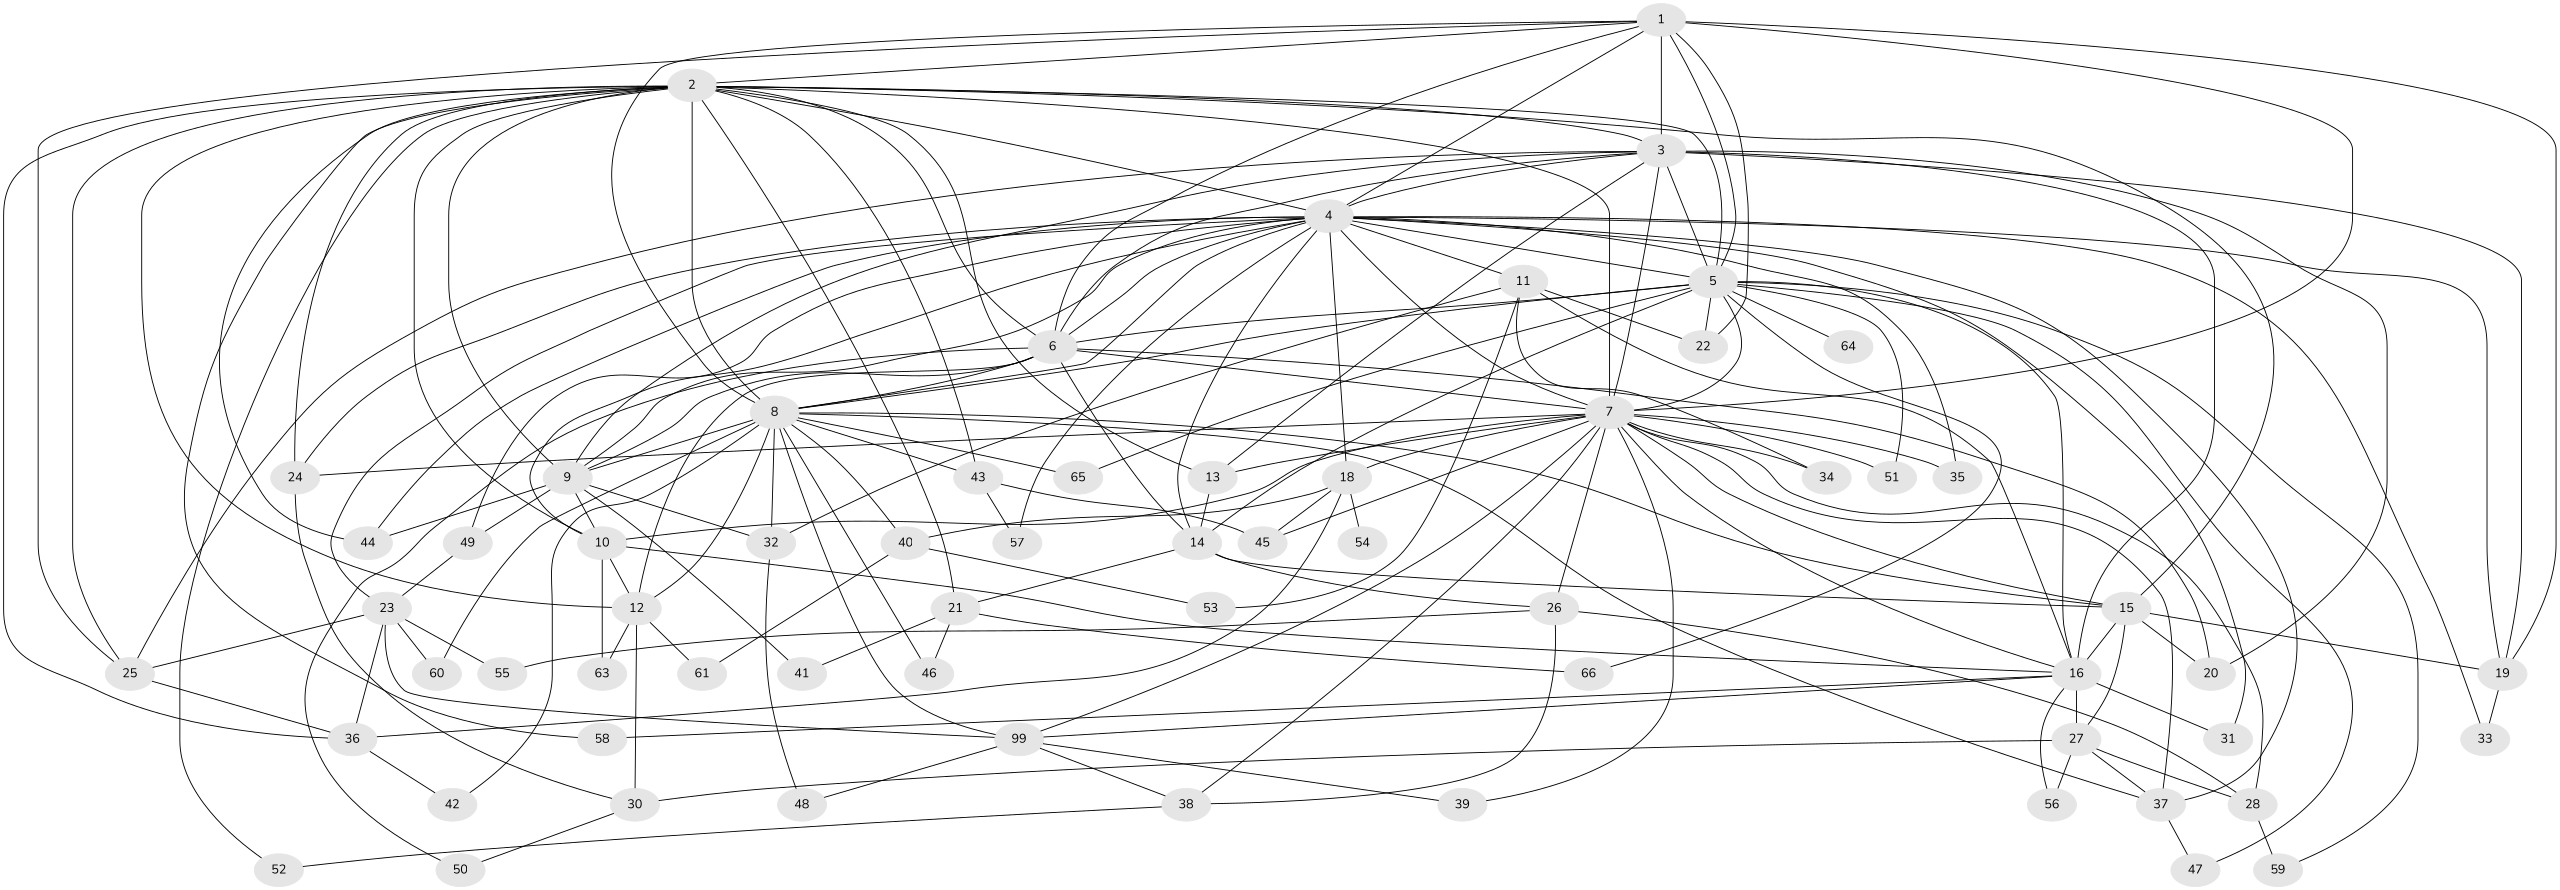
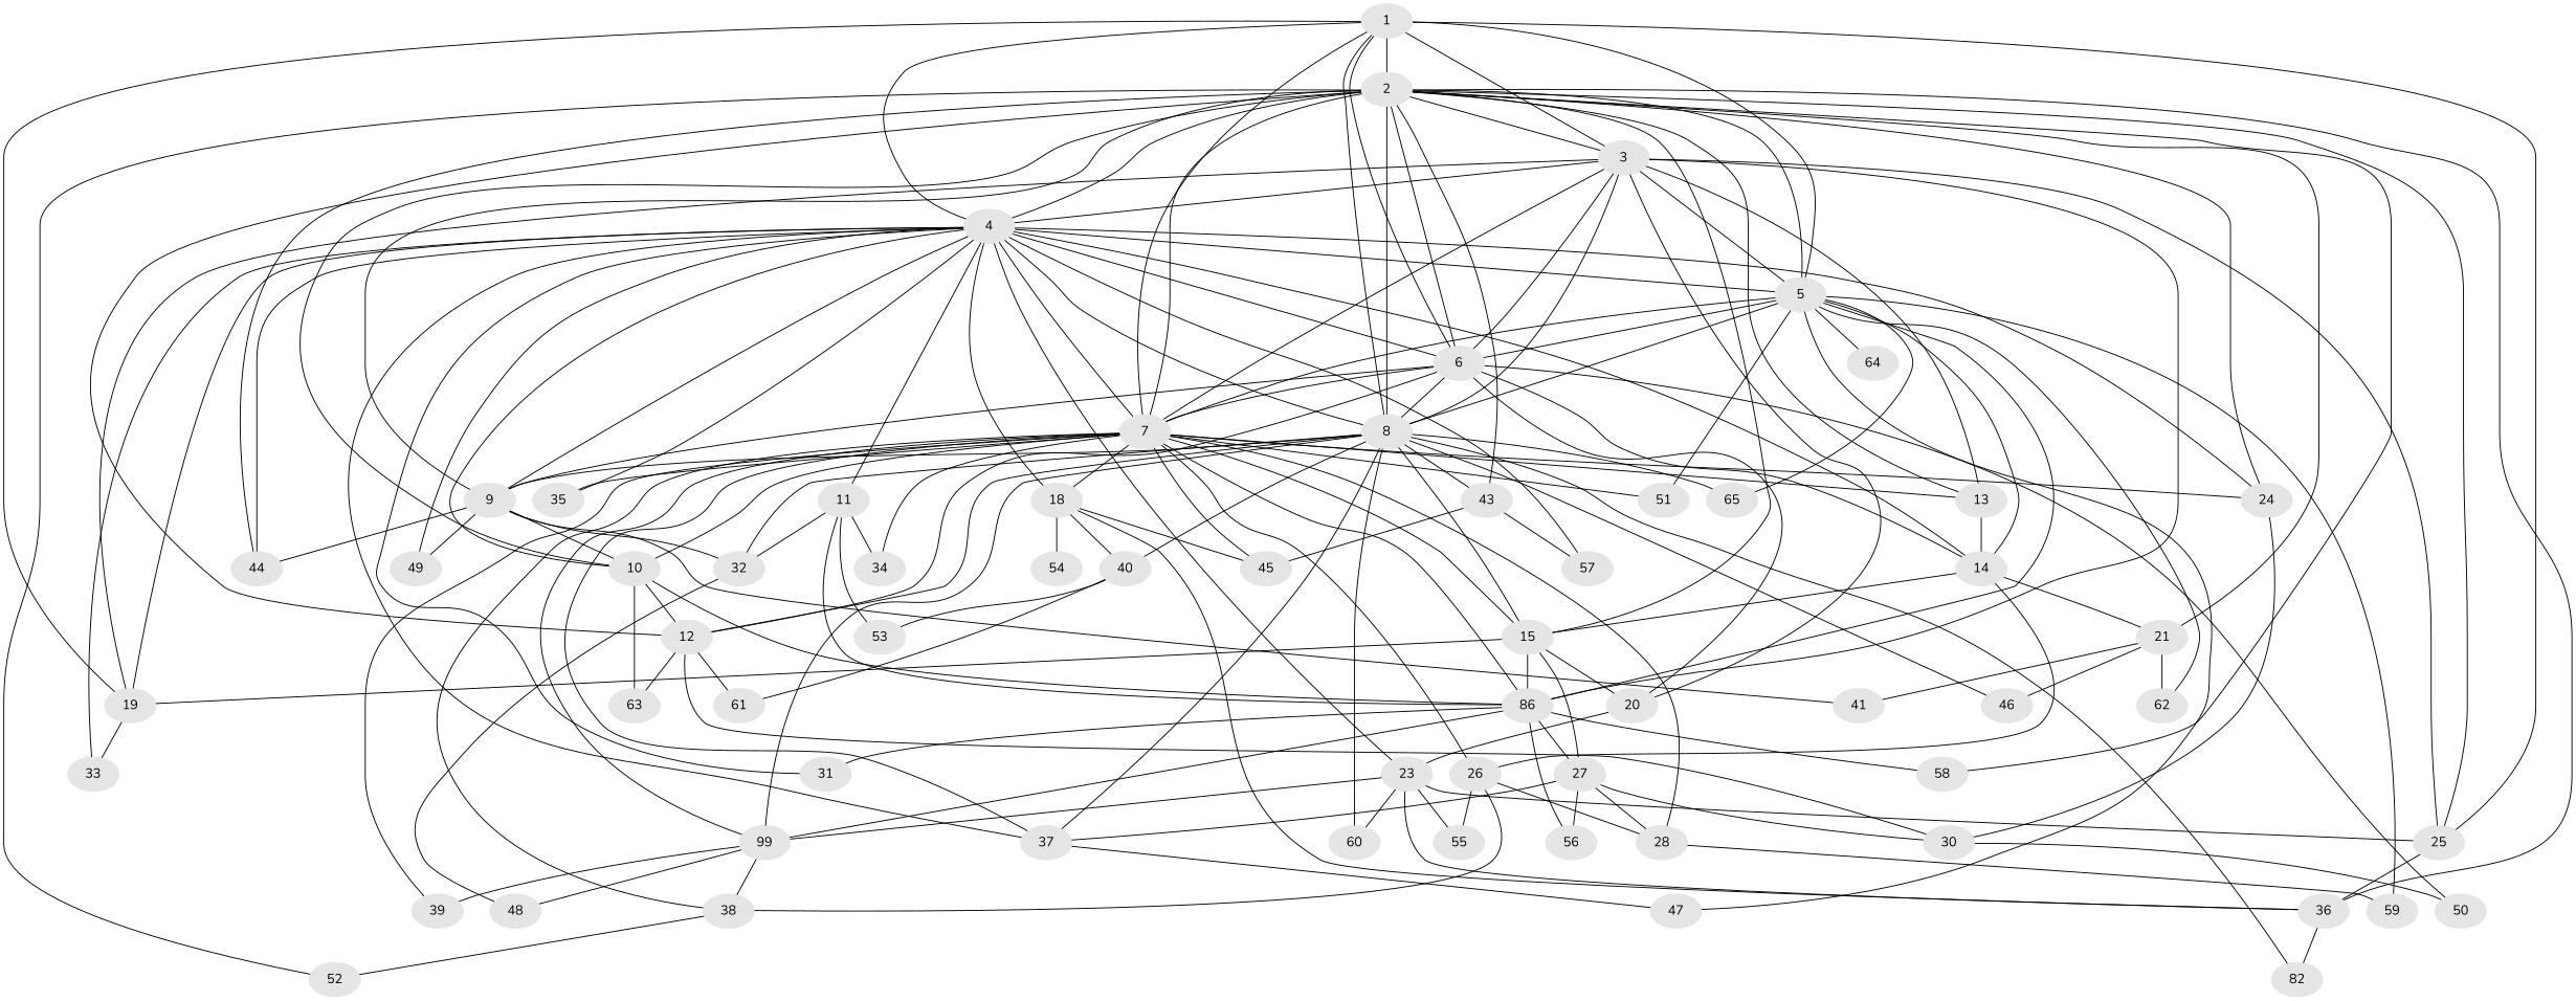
  graph {
    fontname=Nunito
    node [color=gray90 fontname=Nunito style=filled]
    edge [fontname=Nunito weight=1.0]
    1
    2
    3
    4
    5
    6
    7
    8
    19
-   22
    25
    9
    10
    12
    13
    15
    21
    24
    36
    43
    44
    52
    58
-   16
+   16 [label=86]
    20
    33
    11
    14
    18
    23
    31
    35
    37
    49
    57
    47
    51
    59
-   62 [label=66]
+   62
    64
    65
    50
    26
    28
    n45 [label=99]
    34
    38
    39
    45
    32
    40
-   42
+   42 [label=82]
    46
    60
    41
    63
    30
    61
    27
    56
    53
    54
    55
    48
    1 -- 2 [weight=3.0]
    1 -- 3
    1 -- 4
    1 -- 5
    1 -- 6
    1 -- 7 [weight=2.0]
    1 -- 8
    1 -- 19
-   1 -- 22 [weight=4.0]
    1 -- 25 [weight=2.0]
    2 -- 3 [weight=2.0]
    2 -- 4 [weight=2.0]
    2 -- 5 [weight=3.0]
    2 -- 6 [weight=2.0]
    2 -- 7 [weight=4.0]
    2 -- 8 [weight=14.0]
    2 -- 25
    2 -- 9
    2 -- 10
    2 -- 12
    2 -- 13
    2 -- 15
    2 -- 21
    2 -- 24
    2 -- 36
    2 -- 43
    2 -- 44
    2 -- 52
    2 -- 58
    3 -- 4
    3 -- 5
    3 -- 6 [weight=2.0]
    3 -- 7 [weight=3.0]
-   3 -- 9 [weight=2.0]
+   3 -- 8 [weight=2.0]
    3 -- 19
    3 -- 25
    3 -- 13
    3 -- 16 [weight=9.0]
    3 -- 20
    4 -- 5 [weight=2.0]
    4 -- 6
    4 -- 7 [weight=3.0]
    4 -- 8
    4 -- 19 [weight=2.0]
    4 -- 9
    4 -- 10
    4 -- 24
    4 -- 44
    4 -- 33
    4 -- 11
    4 -- 14
    4 -- 18
    4 -- 23
    4 -- 31
    4 -- 35
    4 -- 37
    4 -- 49
    4 -- 57
    5 -- 6
    5 -- 7 [weight=2.0]
    5 -- 8
-   5 -- 22 [weight=2.0]
    5 -- 16
    5 -- 14
    5 -- 47
    5 -- 51
    5 -- 59
    5 -- 62
    5 -- 64
    5 -- 65
    6 -- 7 [weight=2.0]
    6 -- 8
    6 -- 9 [weight=2.0]
    6 -- 12
    6 -- 20
    6 -- 14
    6 -- 50
    7 -- 10
    7 -- 13
    7 -- 15 [weight=2.0]
    7 -- 24
    7 -- 16
    7 -- 18 [weight=3.0]
    7 -- 35
    7 -- 37 [weight=2.0]
    7 -- 51
    7 -- 26
    7 -- 28
    7 -- n45
    7 -- 34
    7 -- 38
    7 -- 39
    7 -- 45
    8 -- 9
    8 -- 12
    8 -- 15
    8 -- 43
    8 -- 37
    8 -- 65
    8 -- n45 [weight=2.0]
    8 -- 32 [weight=2.0]
    8 -- 40
    8 -- 42
    8 -- 46
    8 -- 60
    19 -- 33
    25 -- 36 [weight=3.0]
    9 -- 10
    9 -- 44
    9 -- 49
    9 -- 32
    9 -- 41
    10 -- 12
    10 -- 16 [weight=2.0]
    10 -- 63
    12 -- 63
    12 -- 30
    12 -- 61
    13 -- 14
    15 -- 19
    15 -- 16
    15 -- 20
    15 -- 27
    21 -- 62
    21 -- 46
    21 -- 41
    24 -- 30
    36 -- 42
    43 -- 57
    43 -- 45
    16 -- 58
    16 -- 31
    16 -- n45
    16 -- 27 [weight=3.0]
    16 -- 56
-   49 -- 23
-   11 -- 22 [weight=2.0]
+   20 -- 23
    11 -- 16 [weight=2.0]
    11 -- 34
    11 -- 32
    11 -- 53
    14 -- 15
    14 -- 21
    14 -- 26
    18 -- 36
    18 -- 45
    18 -- 40
    18 -- 54 [weight=2.0]
    23 -- 25
    23 -- 36
    23 -- n45
    23 -- 60
    23 -- 55
    37 -- 47
    26 -- 28
    26 -- 38
    26 -- 55
    28 -- 59
    n45 -- 38
    n45 -- 39
    n45 -- 48
    38 -- 52
    32 -- 48
    40 -- 61
    40 -- 53
    30 -- 50
    27 -- 37
    27 -- 28
    27 -- 30
    27 -- 56
  }
